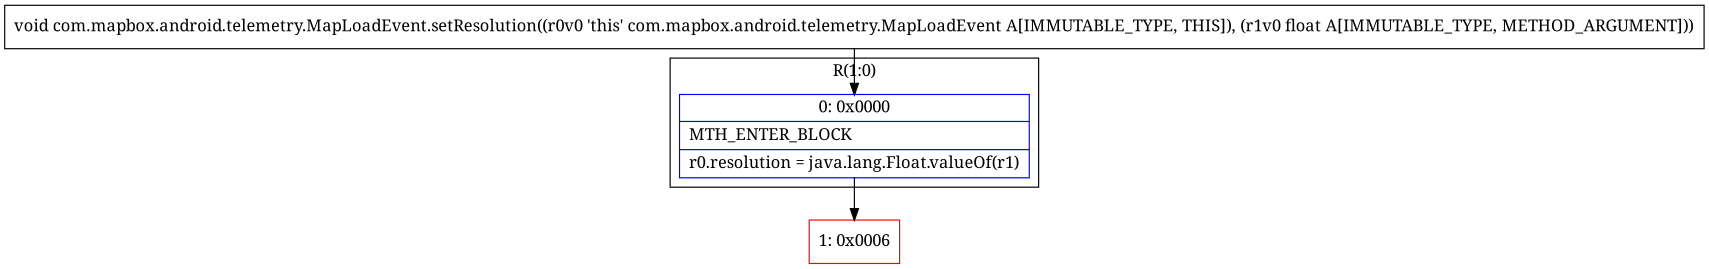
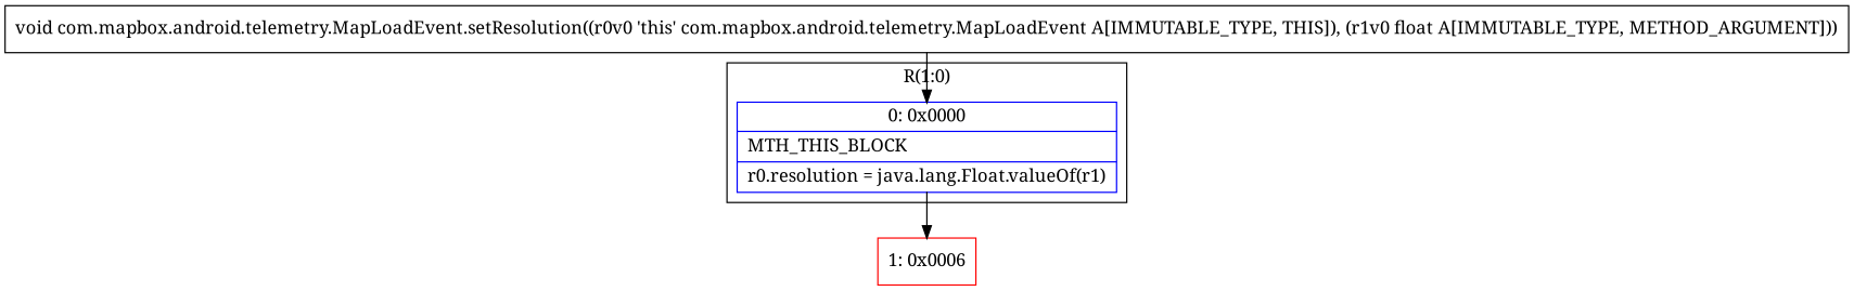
  digraph {
    fontname="Noto Serif"
    node [shape=record fontname="Noto Serif"]
    edge [fontname="Noto Serif"]
-   n1 [color=blue label="{0\:\ 0x0000|MTH_ENTER_BLOCK\l|r0.resolution = java.lang.Float.valueOf(r1)\l}"]
+   n1 [color=blue label="{0\:\ 0x0000|MTH_THIS_BLOCK\l|r0.resolution = java.lang.Float.valueOf(r1)\l}"]
    n2 [color=red label="{1\:\ 0x0006}"]
    n3 [label="{void com.mapbox.android.telemetry.MapLoadEvent.setResolution((r0v0 'this' com.mapbox.android.telemetry.MapLoadEvent A[IMMUTABLE_TYPE, THIS]), (r1v0 float A[IMMUTABLE_TYPE, METHOD_ARGUMENT])) }"]
    subgraph cluster_1 {
      label="R(1:0)"
      n1
    }
    n1 -> n2
    n3 -> n1
  }
